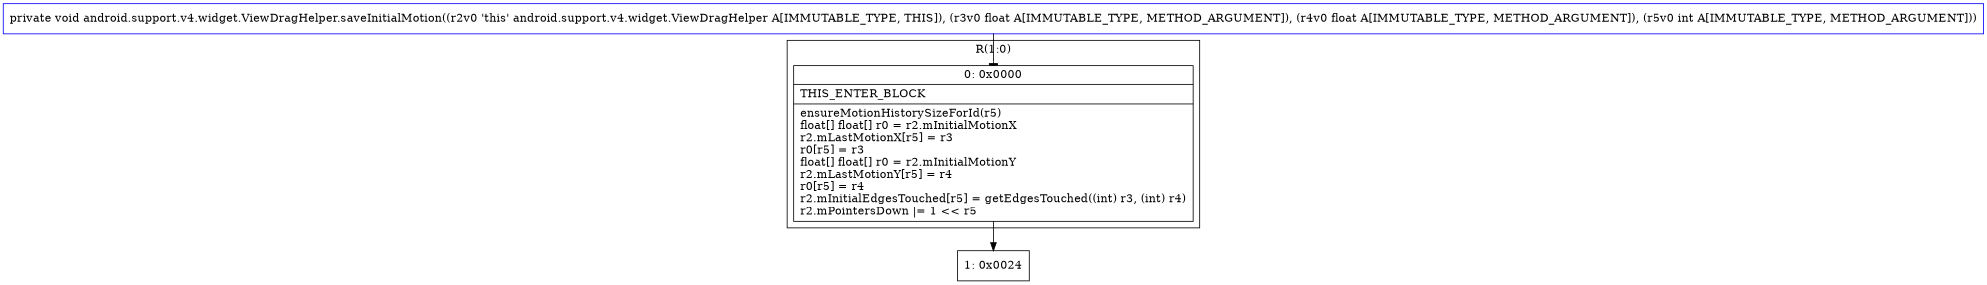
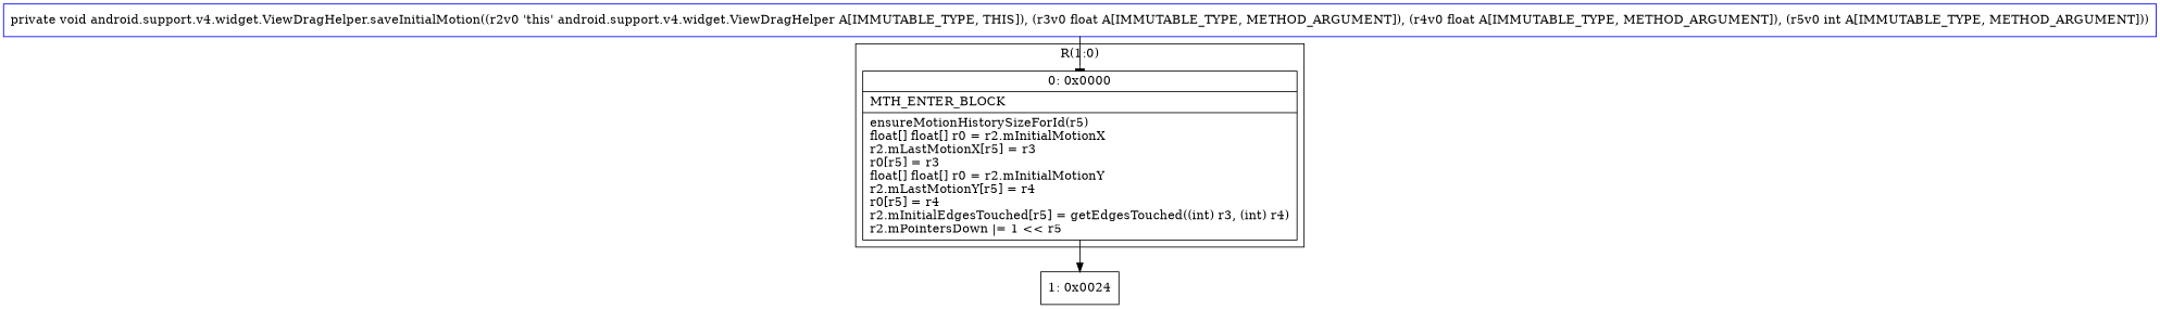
  digraph {
    node [color=black shape=record]
    edge [color=black]
-   n1 [label="{0\:\ 0x0000|THIS_ENTER_BLOCK\l|ensureMotionHistorySizeForId(r5)\lfloat[] float[] r0 = r2.mInitialMotionX\lr2.mLastMotionX[r5] = r3\lr0[r5] = r3\lfloat[] float[] r0 = r2.mInitialMotionY\lr2.mLastMotionY[r5] = r4\lr0[r5] = r4\lr2.mInitialEdgesTouched[r5] = getEdgesTouched((int) r3, (int) r4)\lr2.mPointersDown \|= 1 \<\< r5\l}"]
+   n1 [label="{0\:\ 0x0000|MTH_ENTER_BLOCK\l|ensureMotionHistorySizeForId(r5)\lfloat[] float[] r0 = r2.mInitialMotionX\lr2.mLastMotionX[r5] = r3\lr0[r5] = r3\lfloat[] float[] r0 = r2.mInitialMotionY\lr2.mLastMotionY[r5] = r4\lr0[r5] = r4\lr2.mInitialEdgesTouched[r5] = getEdgesTouched((int) r3, (int) r4)\lr2.mPointersDown \|= 1 \<\< r5\l}"]
    n2 [label="{1\:\ 0x0024}"]
    n3 [label="{private void android.support.v4.widget.ViewDragHelper.saveInitialMotion((r2v0 'this' android.support.v4.widget.ViewDragHelper A[IMMUTABLE_TYPE, THIS]), (r3v0 float A[IMMUTABLE_TYPE, METHOD_ARGUMENT]), (r4v0 float A[IMMUTABLE_TYPE, METHOD_ARGUMENT]), (r5v0 int A[IMMUTABLE_TYPE, METHOD_ARGUMENT])) }" color=blue]
    subgraph cluster_1 {
      label="R(1:0)"
      n1
    }
    n1 -> n2 [arrowhead=normal]
    n3 -> n1 [arrowhead=tee]
  }
